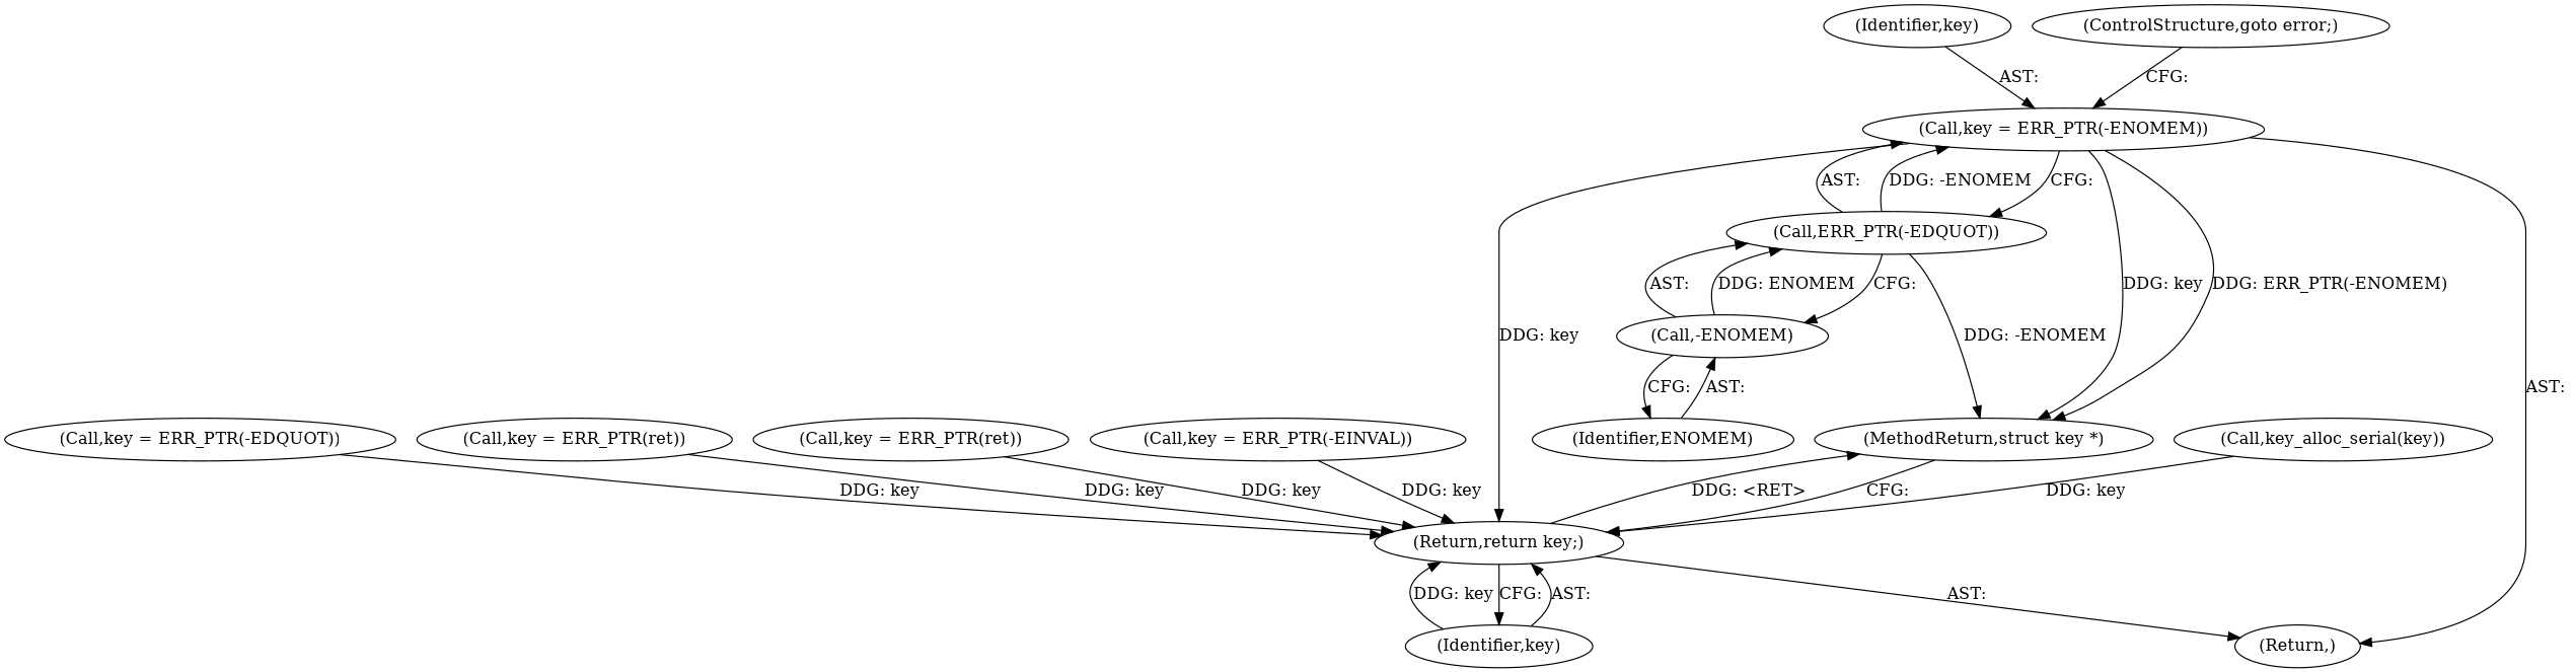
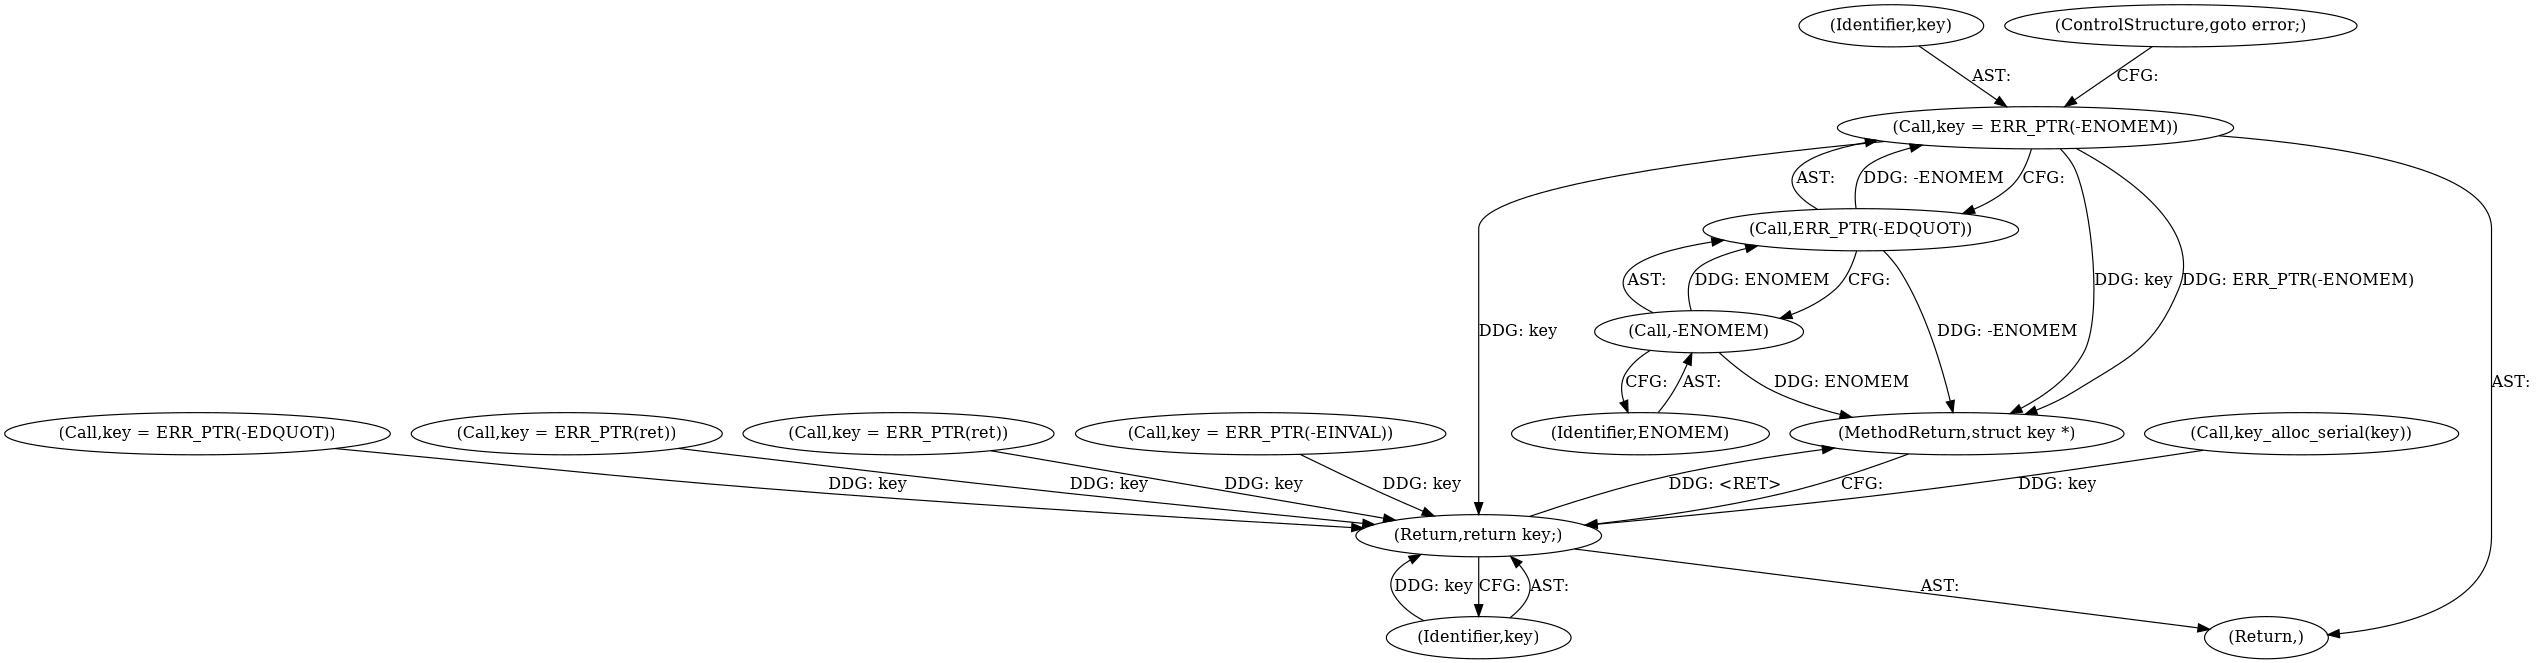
  digraph {
    n1 [label="(Call,key = ERR_PTR(-ENOMEM))"]
    n2 [label="(Call,ERR_PTR(-EDQUOT))"]
    n3 [label="(Return,return key;)"]
    n4 [label="(MethodReturn,struct key *)"]
    n5 [label="(Return,)"]
    n6 [label="(Call,-ENOMEM)"]
    n7 [label="(Identifier,key)"]
    n8 [label="(Identifier,ENOMEM)"]
    n9 [label="(Identifier,key)"]
    n10 [label="(ControlStructure,goto error;)"]
    n11 [label="(Call,key_alloc_serial(key))"]
    n12 [label="(Call,key = ERR_PTR(-EDQUOT))"]
    n13 [label="(Call,key = ERR_PTR(ret))"]
    n14 [label="(Call,key = ERR_PTR(ret))"]
    n15 [label="(Call,key = ERR_PTR(-EINVAL))"]
    n1 -> n2 [label="CFG: "]
    n1 -> n3 [label="DDG: key"]
    n1 -> n4 [label="DDG: key"]
    n1 -> n4 [label="DDG: ERR_PTR(-ENOMEM)"]
    n1 -> n5 [label="AST: "]
    n2 -> n1 [label="AST: "]
    n2 -> n1 [label="DDG: -ENOMEM"]
    n2 -> n4 [label="DDG: -ENOMEM"]
    n2 -> n6 [label="CFG: "]
    n3 -> n4 [label="DDG: <RET>"]
    n3 -> n5 [label="AST: "]
    n3 -> n7 [label="CFG: "]
    n4 -> n3 [label="CFG: "]
    n6 -> n2 [label="AST: "]
    n6 -> n2 [label="DDG: ENOMEM"]
+   n6 -> n4 [label="DDG: ENOMEM"]
    n6 -> n8 [label="CFG: "]
    n7 -> n3 [label="AST: "]
    n7 -> n3 [label="DDG: key"]
    n8 -> n6 [label="AST: "]
    n9 -> n1 [label="AST: "]
    n10 -> n1 [label="CFG: "]
    n11 -> n3 [label="DDG: key"]
    n12 -> n3 [label="DDG: key"]
    n13 -> n3 [label="DDG: key"]
    n14 -> n3 [label="DDG: key"]
    n15 -> n3 [label="DDG: key"]
  }
